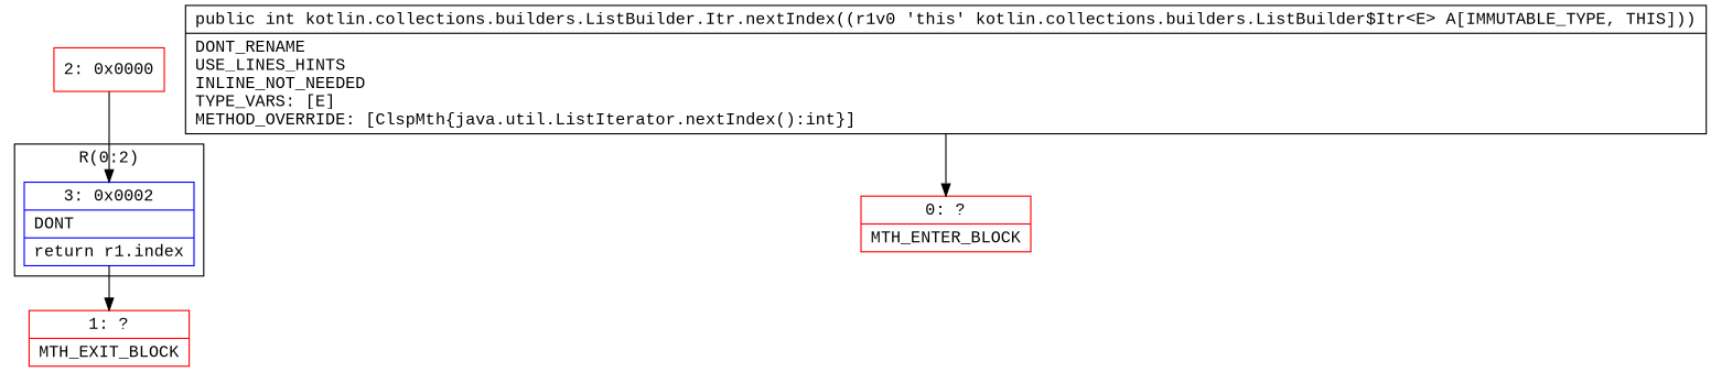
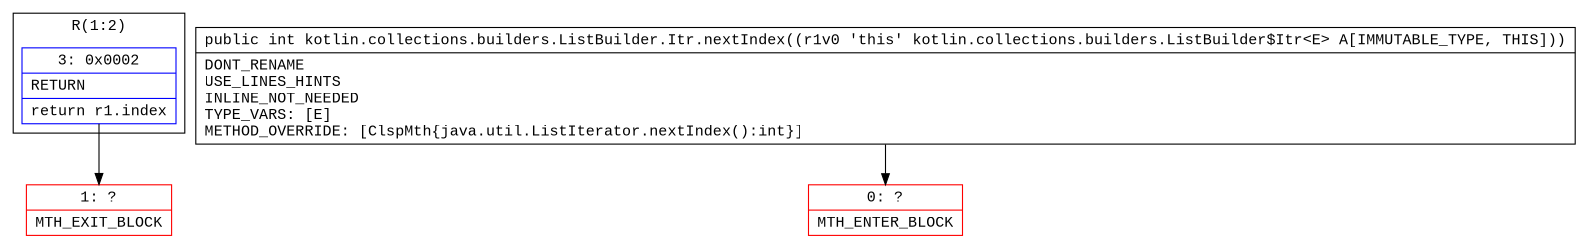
  digraph {
    fontname="Liberation Mono"
    node [color=red fontname="Liberation Mono" shape=record]
    edge [fontname="Liberation Mono"]
-   n1 [color=blue label="{3\:\ 0x0002|DONT\l|return r1.index\l}"]
+   n1 [color=blue label="{3\:\ 0x0002|RETURN\l|return r1.index\l}"]
    n2 [label="{1\:\ ?|MTH_EXIT_BLOCK\l}"]
    n3 [label="{0\:\ ?|MTH_ENTER_BLOCK\l}"]
-   n4 [label="{2\:\ 0x0000}"]
    n5 [label="{public int kotlin.collections.builders.ListBuilder.Itr.nextIndex((r1v0 'this' kotlin.collections.builders.ListBuilder$Itr\<E\> A[IMMUTABLE_TYPE, THIS]))  | DONT_RENAME\lUSE_LINES_HINTS\lINLINE_NOT_NEEDED\lTYPE_VARS: [E]\lMETHOD_OVERRIDE: [ClspMth\{java.util.ListIterator.nextIndex():int\}]\l}" color=""]
    subgraph cluster_1 {
-     label="R(0:2)"
+     label="R(1:2)"
      n1
    }
    n1 -> n2
-   n4 -> n1
    n5 -> n3
  }
